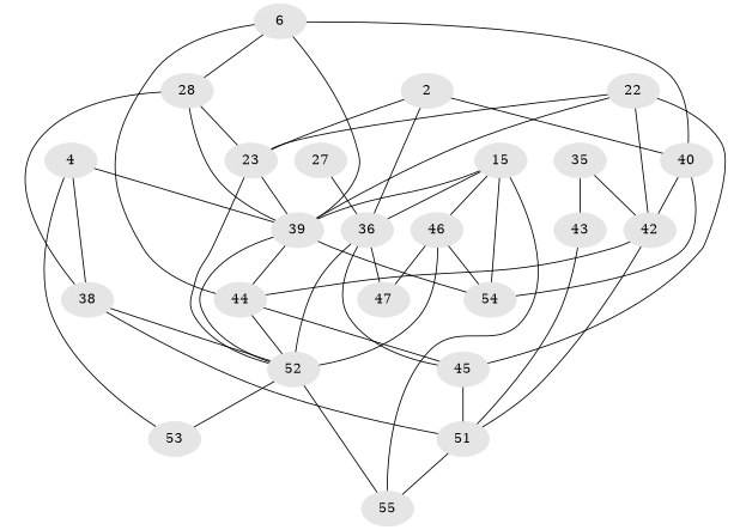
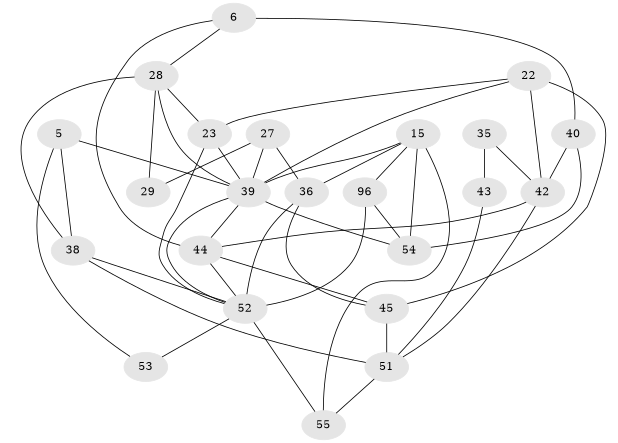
  graph {
    node [color=gray90 style=filled]
    n1 [label=36 super="+1"]
    52 [super="+48+21"]
    45 [super="+24"]
-   47 [super="+5"]
-   2
    n6 [label=23]
    40 [super="+31"]
    39 [super="+12+34+16+37"]
    35 [super="+19"]
    42 [super="+7"]
    43
    54
    38 [super="+9"]
    51 [super="+32+49+50"]
-   4
+   4 [label=5]
    53
    44 [super="+11+36+10"]
    28 [super="+25"]
+   29
    6
    55 [super="+18"]
    15 [super="+13+8"]
-   46 [super="+26"]
+   46 [super="+26" label=96]
    22
    27
    n1 -- 52 [weight=2]
    n1 -- 45
-   n1 -- 47 [weight=2]
    52 -- 53
    52 -- 55 [weight=2]
    45 -- 51
-   2 -- n1 [weight=2]
-   2 -- n6
-   2 -- 40
    n6 -- 52
    n6 -- 39
    40 -- 42 [weight=2]
    40 -- 54 [weight=2]
    39 -- 52
    39 -- 54
    39 -- 44
    35 -- 42
    35 -- 43 [weight=2]
    42 -- 51
    42 -- 44
    43 -- 51
    38 -- 52
    38 -- 51 [weight=2]
    51 -- 55
    4 -- 39
    4 -- 38 [weight=2]
    4 -- 53
    44 -- 52
    44 -- 45 [weight=3]
    28 -- n6
    28 -- 39
    28 -- 38
+   28 -- 29 [weight=2]
    6 -- 40
    6 -- 44
    6 -- 28
    15 -- n1 [weight=2]
    15 -- 39 [weight=2]
    15 -- 54
    15 -- 55
    15 -- 46
    46 -- 52 [weight=2]
-   46 -- 47
    46 -- 54 [weight=2]
    22 -- 45 [weight=2]
    22 -- n6
    22 -- 39
    22 -- 42
    27 -- n1 [weight=2]
-   6 -- 39
+   27 -- 39
+   27 -- 29
  }
